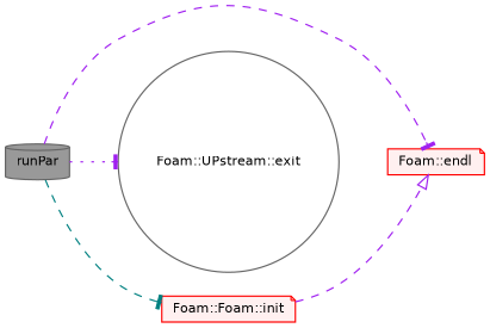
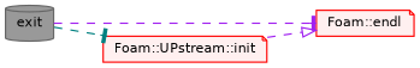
  digraph {
    rankdir=LR
    node [color=red fillcolor="#FFF0F0" fontname=Helvetica fontsize=10 shape=note style=filled]
    edge [color=purple fontname=Helvetica fontsize=10 labelfontname=Helvetica labelfontsize=10 style=dashed arrowhead=tee]
-   n1 [color=gray40 fillcolor=grey60 fontcolor=black height=0.2 label=runPar shape=cylinder width=0.4]
+   n1 [color=gray40 fillcolor=grey60 fontcolor=black height=0.2 label=exit shape=cylinder width=0.4]
    n2 [height=0.2 label="Foam::endl" width=0.4]
-   n3 [color=grey40 fillcolor=white height=0.2 label="Foam::UPstream::exit" shape=circle width=0.4]
-   n4 [height=0.2 label="Foam::Foam::init" width=0.4]
+   n4 [height=0.2 label="Foam::UPstream::init" width=0.4]
    n1 -> n2
-   n1 -> n3 [style=dotted]
    n1 -> n4 [color=teal]
    n4 -> n2 [arrowhead=onormal]
  }
